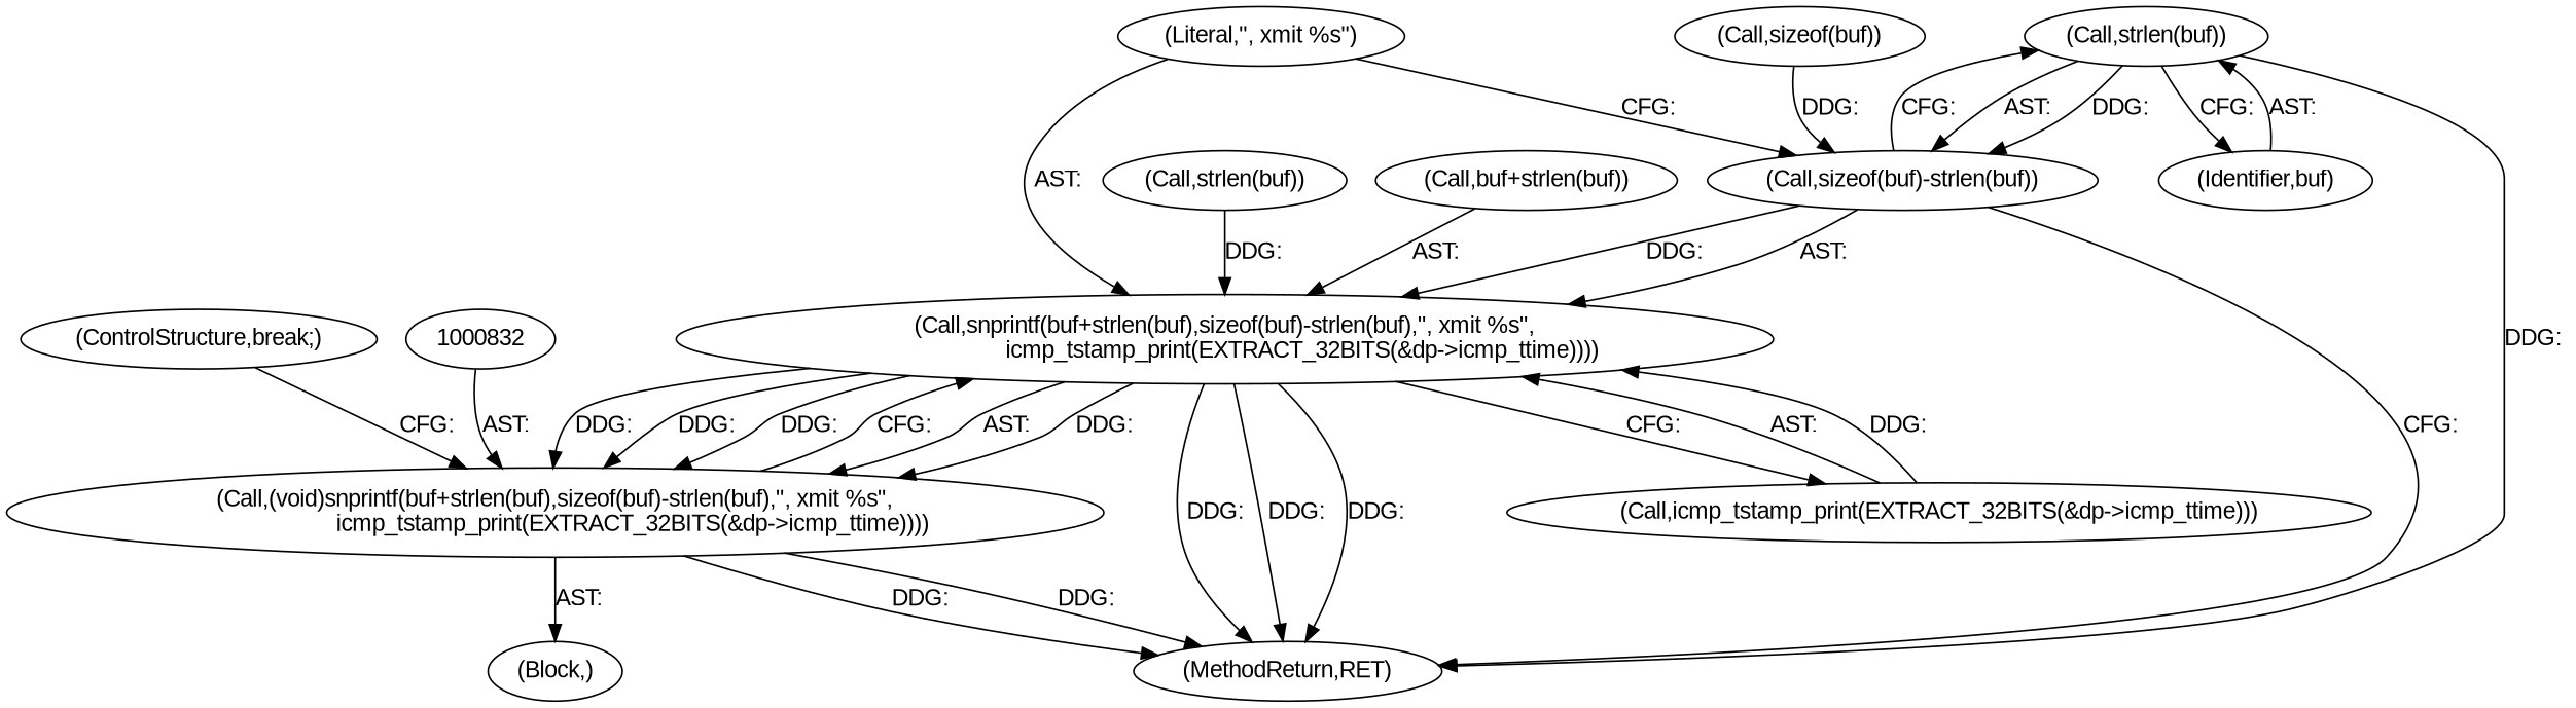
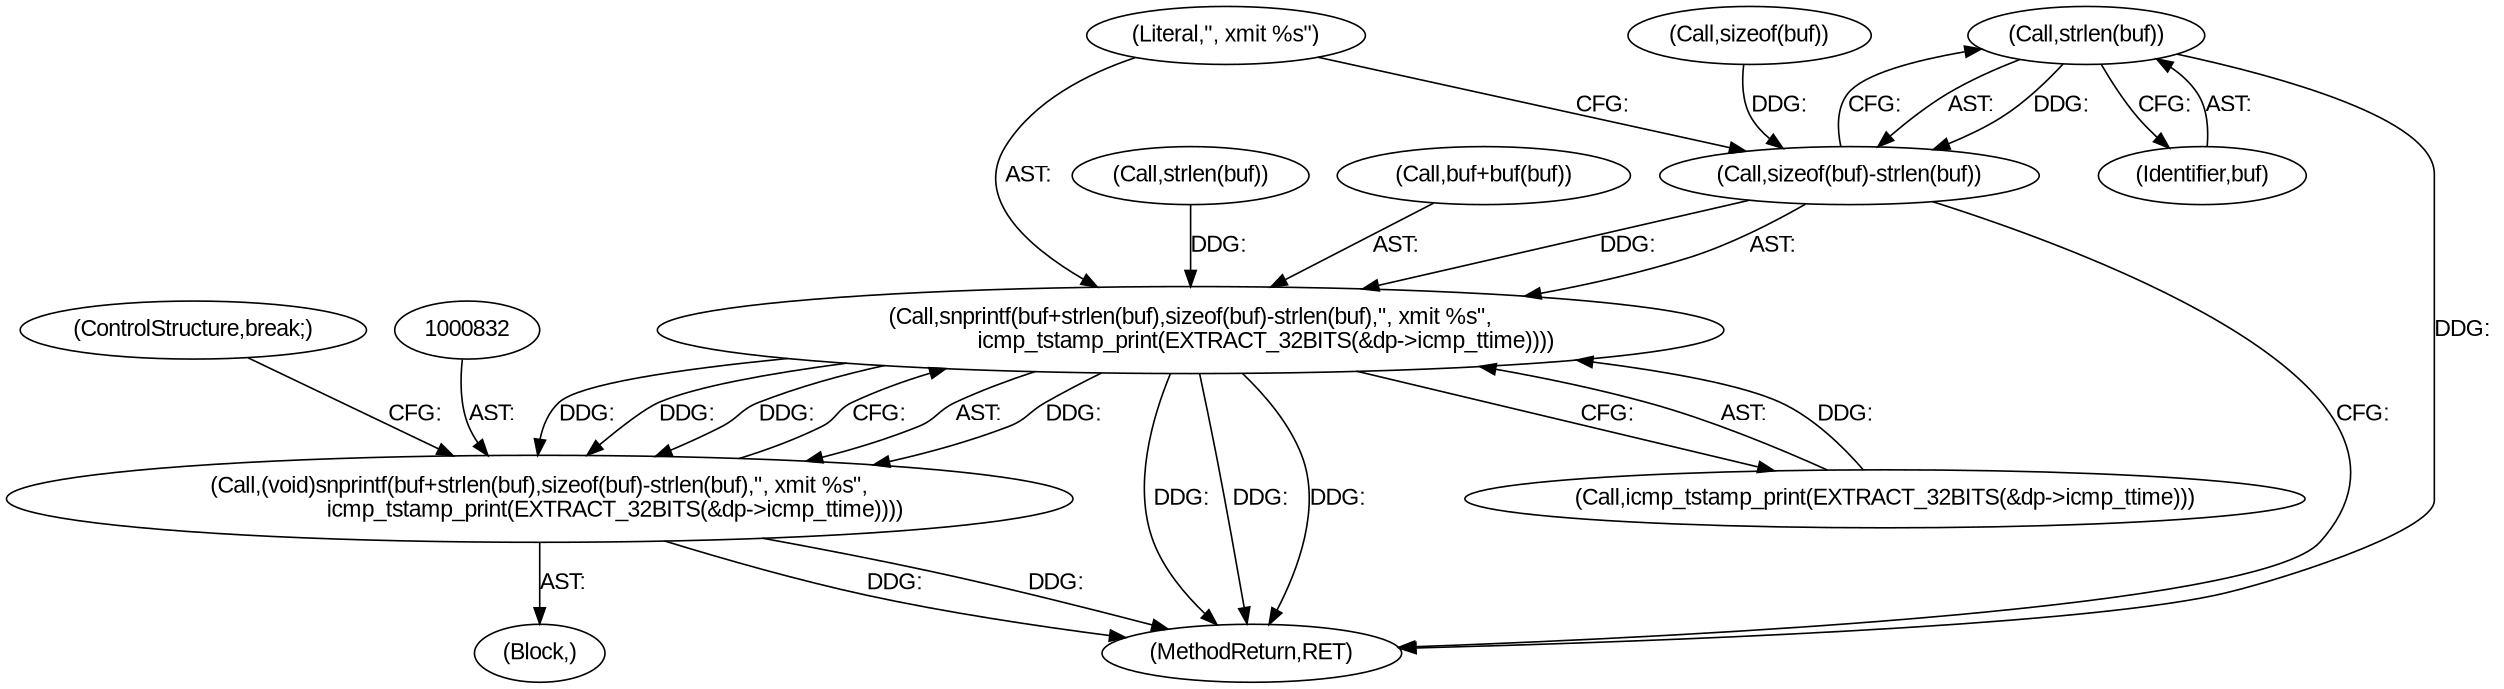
  digraph {
    fontname="Liberation Sans"
    node [fontname="Liberation Sans"]
    edge [fontname="Liberation Sans"]
    n1 [label="(Call,strlen(buf))"]
    n2 [label="(Call,sizeof(buf)-strlen(buf))"]
    n3 [label="(MethodReturn,RET)"]
    n4 [label="(Identifier,buf)"]
    n5 [label="(Call,snprintf(buf+strlen(buf),sizeof(buf)-strlen(buf),\", xmit %s\",\n                         icmp_tstamp_print(EXTRACT_32BITS(&dp->icmp_ttime))))"]
    n6 [label="(Call,(void)snprintf(buf+strlen(buf),sizeof(buf)-strlen(buf),\", xmit %s\",\n                         icmp_tstamp_print(EXTRACT_32BITS(&dp->icmp_ttime))))"]
    n7 [label="(Call,icmp_tstamp_print(EXTRACT_32BITS(&dp->icmp_ttime)))"]
    n8 [label="(Block,)"]
    n9 [label="(Call,sizeof(buf))"]
    n10 [label="(ControlStructure,break;)"]
    n11 [label="(Call,strlen(buf))"]
-   n12 [label="(Call,buf+strlen(buf))"]
+   n12 [label="(Call,buf+buf(buf))"]
    n13 [label="(Literal,\", xmit %s\")"]
    1000832
    n1 -> n2 [label="AST: "]
    n1 -> n2 [label="DDG: "]
    n1 -> n3 [label="DDG: "]
    n1 -> n4 [label="CFG: "]
    n2 -> n1 [label="CFG: "]
    n2 -> n3 [label="CFG: "]
    n2 -> n5 [label="AST: "]
    n2 -> n5 [label="DDG: "]
    n4 -> n1 [label="AST: "]
    n5 -> n3 [label="DDG: "]
    n5 -> n3 [label="DDG: "]
    n5 -> n3 [label="DDG: "]
    n5 -> n6 [label="AST: "]
    n5 -> n6 [label="DDG: "]
    n5 -> n6 [label="DDG: "]
    n5 -> n6 [label="DDG: "]
    n5 -> n6 [label="DDG: "]
    n5 -> n7 [label="CFG: "]
    n6 -> n3 [label="DDG: "]
    n6 -> n3 [label="DDG: "]
    n6 -> n5 [label="CFG: "]
    n6 -> n8 [label="AST: "]
    n7 -> n5 [label="AST: "]
    n7 -> n5 [label="DDG: "]
    n9 -> n2 [label="DDG: "]
    n10 -> n6 [label="CFG: "]
    n11 -> n5 [label="DDG: "]
    n12 -> n5 [label="AST: "]
    n13 -> n2 [label="CFG: "]
    n13 -> n5 [label="AST: "]
    1000832 -> n6 [label="AST: "]
  }
